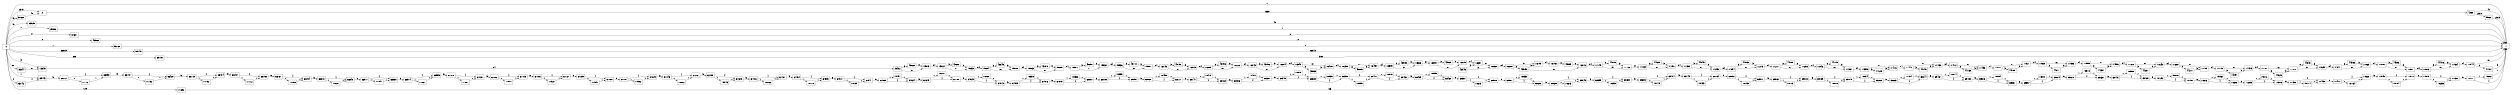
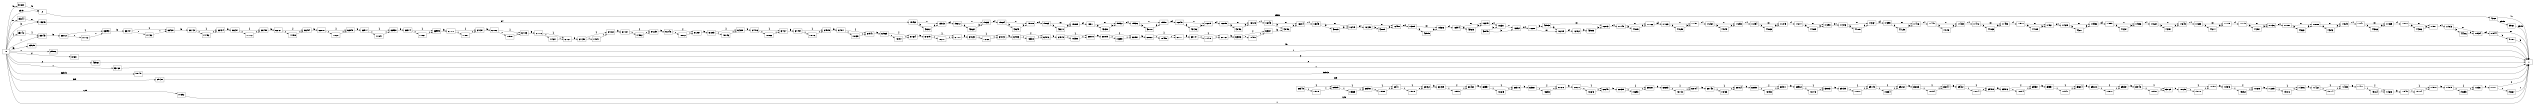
  digraph {
    rankdir=LR
    node [shape=rectangle]
    2
    4268
    1
    5982
    15344
    15345
    15492
    15513
    43602
    15612
    15633
    43622
    15684
    15708
    43645
    15863
    15889
    43670
    15911
    15932
    43690
    15936
    15957
    43710
    16048
    16075
    43736
    n28 [label=16805]
    16126
    43756
    16243
    16284
    43796
    16345
    16415
    43865
    16429
    16450
    43885
    16505
    16526
    43905
    16594
    16615
    43925
    16631
    16652
    16688
    43945
    16709
    43965
    16792
    16813
    43985
    17145
    17166
    44005
    17169
    17190
    44025
    17232
    17253
    44045
    17254
    17275
    44065
    17277
    17298
    44085
    17346
    17367
    44105
    17395
    17416
    44125
    17448
    17469
    44145
    17472
    17493
    44165
    17500
    17521
    44185
    17529
    17556
    44211
    17559
    17586
    44237
    17622
    17643
    44257
    17688
    17709
    44277
    17715
    17736
    44297
    17781
    17808
    44323
    17829
    44343
    17841
    17865
    44366
    17880
    17901
    44386
    17913
    17934
    44406
    17944
    47787
    23925
    29906
    31620
    37601
    43582
    53768
    59749
    65730
    65742
    65743
    66072
    66093
    77712
    66407
    66428
    77732
    66713
    66734
    77752
    66737
    66758
    77772
    66767
    66794
    77798
    66818
    66848
    77827
    66917
    66938
    77847
    66974
    66995
    77867
    67010
    67031
    77887
    67082
    67103
    77907
    67106
    67127
    77927
    67139
    67160
    77947
    67187
    67223
    77982
    67246
    67267
    78002
    67283
    67328
    78046
    67406
    67427
    78066
    67454
    67505
    78116
    67517
    67541
    78139
    67565
    67624
    78197
    67679
    67700
    78217
    67823
    67873
    78266
    67903
    67976
    78338
    67979
    68000
    78358
    68009
    68051
    78399
    68060
    68117
    78455
    68147
    68168
    78475
    68306
    68327
    78495
    68348
    68369
    78515
    68390
    78535
    68411
    78555
    68432
    78575
    68439
    68460
    78595
    68557
    68578
    78615
    68587
    68626
    78653
    68628
    68649
    78673
    68659
    68680
    78693
    68683
    68704
    78713
    68743
    68764
    78733
    68890
    68911
    78753
    68982
    69003
    78773
    69139
    69175
    78808
    69202
    78834
    69223
    69244
    78854
    69467
    69488
    78874
    69516
    69537
    78894
    69557
    69604
    78940
    69618
    69657
    78978
    69748
    69769
    78998
    70129
    70150
    79018
    70573
    70608
    79052
    71285
    71306
    79072
    71422
    71465
    79114
    71477
    71528
    79164
    71549
    71570
    79184
    71579
    71651
    79255
    71711
    79267
    77692
    0
    2 -> 4268 [label=2559]
    4268 -> 1 [label=40]
    4268 -> 5982 [label=2519]
    5982 -> 1 [label=2519]
    15344 -> 15345 [label=81]
    15345 -> 15492 [label=84]
    15492 -> 15513 [label=81]
    15492 -> 43602 [label=3]
    15513 -> 15612 [label=84]
    43602 -> 15513 [label=3]
    15612 -> 15633 [label=81]
    15612 -> 43622 [label=3]
    15633 -> 15684 [label=84]
    43622 -> 15633 [label=3]
    15684 -> 15708 [label=81]
    15684 -> 43645 [label=3]
    15708 -> 15863 [label=84]
    43645 -> 15708 [label=3]
    15863 -> 15889 [label=81]
    15863 -> 43670 [label=3]
    15889 -> 15911 [label=84]
    43670 -> 15889 [label=3]
    15911 -> 15932 [label=81]
    15911 -> 43690 [label=3]
    15932 -> 15936 [label=84]
    43690 -> 15932 [label=3]
    15936 -> 15957 [label=81]
    15936 -> 43710 [label=3]
    15957 -> 16048 [label=84]
    43710 -> 15957 [label=3]
    16048 -> 16075 [label=81]
    16048 -> 43736 [label=3]
    16075 -> n28 [label=84]
    43736 -> 16075 [label=3]
    n28 -> 16126 [label=81]
    n28 -> 43756 [label=3]
    16126 -> 16243 [label=84]
    43756 -> 16126 [label=3]
    16243 -> 16284 [label=81]
    16243 -> 43796 [label=3]
    16284 -> 16345 [label=84]
    43796 -> 16284 [label=3]
    16345 -> 16415 [label=81]
    16345 -> 43865 [label=3]
    16415 -> 16429 [label=84]
    43865 -> 16415 [label=3]
    16429 -> 16450 [label=81]
    16429 -> 43885 [label=3]
    16450 -> 16505 [label=84]
    43885 -> 16450 [label=3]
    16505 -> 16526 [label=81]
    16505 -> 43905 [label=3]
    16526 -> 16594 [label=84]
    43905 -> 16526 [label=3]
    16594 -> 16615 [label=81]
    16594 -> 43925 [label=3]
    16615 -> 16631 [label=84]
    43925 -> 16615 [label=3]
    16631 -> 16652 [label=81]
    16652 -> 16688 [label=84]
    16688 -> 16709 [label=81]
    16688 -> 43965 [label=3]
    43945 -> 16631 [label=3]
    43945 -> 16652 [label=3]
    16709 -> 16792 [label=84]
    43965 -> 16709 [label=3]
    43965 -> 16813 [label=81]
    16792 -> 43985 [label=3]
    16813 -> 17145 [label=84]
    43985 -> 16813 [label=3]
    17145 -> 17166 [label=81]
    17145 -> 44005 [label=3]
    17166 -> 17169 [label=84]
    44005 -> 17166 [label=3]
    17169 -> 17190 [label=81]
    17169 -> 44025 [label=3]
    17190 -> 17232 [label=84]
    44025 -> 17190 [label=3]
    17232 -> 17253 [label=81]
    17232 -> 44045 [label=3]
    17253 -> 17254 [label=84]
    44045 -> 17253 [label=3]
    17254 -> 17275 [label=81]
    17254 -> 44065 [label=3]
    17275 -> 17277 [label=84]
    44065 -> 17275 [label=3]
    17277 -> 17298 [label=81]
    17277 -> 44085 [label=3]
    17298 -> 17346 [label=84]
    44085 -> 17298 [label=3]
    17346 -> 17367 [label=81]
    17346 -> 44105 [label=3]
    17367 -> 17395 [label=84]
    44105 -> 17367 [label=3]
    17395 -> 17416 [label=81]
    17395 -> 44125 [label=3]
    17416 -> 17448 [label=84]
    44125 -> 17416 [label=3]
    17448 -> 17469 [label=81]
    17448 -> 44145 [label=3]
    17469 -> 17472 [label=84]
    44145 -> 17469 [label=3]
    17472 -> 17493 [label=81]
    17472 -> 44165 [label=3]
    17493 -> 17500 [label=84]
    44165 -> 17493 [label=3]
    17500 -> 17521 [label=81]
    17500 -> 44185 [label=3]
    17521 -> 17529 [label=84]
    44185 -> 17521 [label=3]
    17529 -> 17556 [label=81]
    17529 -> 44211 [label=3]
    17556 -> 17559 [label=84]
    44211 -> 17556 [label=3]
    17559 -> 17586 [label=81]
    17559 -> 44237 [label=3]
    17586 -> 17622 [label=84]
    44237 -> 17586 [label=3]
    17622 -> 17643 [label=81]
    17622 -> 44257 [label=3]
    17643 -> 17688 [label=84]
    44257 -> 17643 [label=3]
    17688 -> 17709 [label=81]
    17688 -> 44277 [label=3]
    17709 -> 17715 [label=84]
    44277 -> 17709 [label=3]
    17715 -> 17736 [label=81]
    17715 -> 44297 [label=3]
    17736 -> 17781 [label=84]
    44297 -> 17736 [label=3]
    17781 -> 17808 [label=81]
    17781 -> 44323 [label=3]
    17808 -> 17829 [label=81]
    17808 -> 44343 [label=8]
    44323 -> 17808 [label=3]
    17829 -> 17841 [label=84]
    44343 -> 17829 [label=3]
    17841 -> 17865 [label=81]
    17841 -> 44366 [label=3]
    17865 -> 17880 [label=84]
    44366 -> 17865 [label=3]
    17880 -> 17901 [label=81]
    17880 -> 44386 [label=3]
    17901 -> 17913 [label=84]
    44386 -> 17901 [label=3]
    17913 -> 17934 [label=81]
    17913 -> 44406 [label=3]
    17934 -> 17944 [label=84]
    44406 -> 17934 [label=3]
    17944 -> 1 [label=81]
    17944 -> 47787 [label=3]
    47787 -> 1 [label=3]
    23925 -> 1 [label=49]
    29906 -> 1 [label=1]
    31620 -> 2 [label=40]
    37601 -> 1 [label=2]
    43582 -> 1 [label=2]
    53768 -> 1 [label=1]
    59749 -> 1 [label=36573]
    65730 -> 1 [label=309]
    65742 -> 65743 [label=4]
    65743 -> 66072 [label=5]
    66072 -> 66093 [label=4]
    66072 -> 77712 [label=1]
    66093 -> 66407 [label=5]
    77712 -> 66093 [label=1]
    66407 -> 66428 [label=4]
    66407 -> 77732 [label=1]
    66428 -> 66713 [label=5]
    77732 -> 66428 [label=1]
    66713 -> 66734 [label=4]
    66713 -> 77752 [label=1]
    66734 -> 66737 [label=5]
    77752 -> 66734 [label=1]
    66737 -> 66758 [label=4]
    66737 -> 77772 [label=1]
    66758 -> 66767 [label=5]
    77772 -> 66758 [label=1]
    66767 -> 66794 [label=4]
    66767 -> 77798 [label=1]
    66794 -> 66818 [label=5]
    77798 -> 66794 [label=1]
    66818 -> 66848 [label=4]
    66818 -> 77827 [label=1]
    66848 -> 66917 [label=5]
    77827 -> 66848 [label=1]
    66917 -> 66938 [label=4]
    66917 -> 77847 [label=1]
    66938 -> 66974 [label=5]
    77847 -> 66938 [label=1]
    66974 -> 66995 [label=4]
    66974 -> 77867 [label=1]
    66995 -> 67010 [label=5]
    77867 -> 66995 [label=1]
    67010 -> 67031 [label=4]
    67010 -> 77887 [label=1]
    67031 -> 67082 [label=5]
    77887 -> 67031 [label=1]
    67082 -> 67103 [label=4]
    67082 -> 77907 [label=1]
    67103 -> 67106 [label=5]
    77907 -> 67103 [label=1]
    67106 -> 67127 [label=4]
    67106 -> 77927 [label=1]
    67127 -> 67139 [label=5]
    77927 -> 67127 [label=1]
    67139 -> 67160 [label=4]
    67139 -> 77947 [label=1]
    67160 -> 67187 [label=5]
    77947 -> 67160 [label=1]
    67187 -> 67223 [label=4]
    67187 -> 77982 [label=1]
    67223 -> 67246 [label=5]
    77982 -> 67223 [label=1]
    67246 -> 67267 [label=4]
    67246 -> 78002 [label=1]
    67267 -> 67283 [label=5]
    78002 -> 67267 [label=1]
    67283 -> 67328 [label=4]
    67283 -> 78046 [label=1]
    67328 -> 67406 [label=5]
    78046 -> 67328 [label=1]
    67406 -> 67427 [label=4]
    67406 -> 78066 [label=1]
    67427 -> 67454 [label=5]
    78066 -> 67427 [label=1]
    67454 -> 67505 [label=4]
    67454 -> 78116 [label=1]
    67505 -> 67517 [label=5]
    78116 -> 67505 [label=1]
    67517 -> 67541 [label=4]
    67517 -> 78139 [label=1]
    67541 -> 67565 [label=5]
    78139 -> 67541 [label=1]
    67565 -> 67624 [label=4]
    67565 -> 78197 [label=1]
    67624 -> 67679 [label=5]
    78197 -> 67624 [label=1]
    67679 -> 67700 [label=4]
    67679 -> 78217 [label=1]
    67700 -> 67823 [label=5]
    78217 -> 67700 [label=1]
    67823 -> 67873 [label=4]
    67823 -> 78266 [label=1]
    67873 -> 67903 [label=5]
    78266 -> 67873 [label=1]
    67903 -> 67976 [label=4]
    67903 -> 78338 [label=1]
    67976 -> 67979 [label=5]
    78338 -> 67976 [label=1]
    67979 -> 68000 [label=4]
    67979 -> 78358 [label=1]
    68000 -> 68009 [label=5]
    78358 -> 68000 [label=1]
    68009 -> 68051 [label=4]
    68009 -> 78399 [label=1]
    68051 -> 68060 [label=5]
    78399 -> 68051 [label=1]
    68060 -> 68117 [label=4]
    68060 -> 78455 [label=1]
    68117 -> 68147 [label=5]
    78455 -> 68117 [label=1]
    68147 -> 68168 [label=4]
    68147 -> 78475 [label=1]
    68168 -> 68306 [label=5]
    78475 -> 68168 [label=1]
    68306 -> 68327 [label=4]
    68306 -> 78495 [label=1]
-   68327 -> 68348 [label=5]
+   68327 -> 43796 [label=5]
    78495 -> 68327 [label=1]
    68348 -> 68369 [label=4]
    68348 -> 78515 [label=1]
    68369 -> 68390 [label=4]
    68369 -> 78535 [label=1]
    78515 -> 68369 [label=1]
    68390 -> 68411 [label=4]
    68390 -> 78555 [label=1]
    78535 -> 68390 [label=1]
    68411 -> 68432 [label=4]
    68411 -> 78575 [label=1]
    78555 -> 68411 [label=1]
    68432 -> 68439 [label=5]
    78575 -> 68432 [label=1]
    68439 -> 68460 [label=4]
    68439 -> 78595 [label=1]
    68460 -> 68557 [label=5]
    78595 -> 68460 [label=1]
    68557 -> 68578 [label=4]
    68557 -> 78615 [label=1]
    68578 -> 68587 [label=5]
    78615 -> 68578 [label=1]
    68587 -> 68626 [label=4]
    68587 -> 78653 [label=1]
    68626 -> 68628 [label=5]
    78653 -> 68626 [label=1]
    68628 -> 68649 [label=4]
    68628 -> 78673 [label=1]
    68649 -> 68659 [label=5]
    78673 -> 68649 [label=1]
    68659 -> 68680 [label=4]
    68659 -> 78693 [label=1]
    68680 -> 68683 [label=5]
    78693 -> 68680 [label=1]
    68683 -> 68704 [label=4]
    68683 -> 78713 [label=1]
    68704 -> 68743 [label=5]
    78713 -> 68704 [label=1]
    68743 -> 68764 [label=4]
    68743 -> 78733 [label=1]
    68764 -> 68890 [label=5]
    78733 -> 68764 [label=1]
    68890 -> 68911 [label=4]
    68890 -> 78753 [label=1]
    68911 -> 68982 [label=5]
    78753 -> 68911 [label=1]
    68982 -> 69003 [label=4]
    68982 -> 78773 [label=1]
    69003 -> 69139 [label=5]
    78773 -> 69003 [label=1]
    69139 -> 69175 [label=4]
    69139 -> 78808 [label=1]
    69175 -> 69202 [label=4]
    69175 -> 78834 [label=1]
    78808 -> 69175 [label=1]
    69202 -> 69223 [label=5]
    78834 -> 69202 [label=1]
    69223 -> 69244 [label=4]
    69223 -> 78854 [label=1]
    69244 -> 69467 [label=5]
    78854 -> 69244 [label=1]
    69467 -> 69488 [label=4]
    69467 -> 78874 [label=1]
    69488 -> 69516 [label=5]
    78874 -> 69488 [label=1]
    69516 -> 69537 [label=4]
    69516 -> 78894 [label=1]
    69537 -> 69557 [label=5]
    78894 -> 69537 [label=1]
    69557 -> 69604 [label=4]
    69557 -> 78940 [label=1]
    69604 -> 69618 [label=5]
    78940 -> 69604 [label=1]
    69618 -> 69657 [label=4]
    69618 -> 78978 [label=1]
    69657 -> 69748 [label=5]
    78978 -> 69657 [label=1]
    69748 -> 69769 [label=4]
    69748 -> 78998 [label=1]
    69769 -> 70129 [label=5]
    78998 -> 69769 [label=1]
    70129 -> 70150 [label=4]
    70129 -> 79018 [label=1]
    70150 -> 70573 [label=5]
    79018 -> 70150 [label=1]
    70573 -> 70608 [label=4]
    70573 -> 79052 [label=1]
    70608 -> 71285 [label=5]
    79052 -> 70608 [label=1]
    71285 -> 71306 [label=4]
    71285 -> 79072 [label=1]
    71306 -> 71422 [label=5]
    79072 -> 71306 [label=1]
    71422 -> 71465 [label=4]
    71422 -> 79114 [label=1]
    71465 -> 71477 [label=5]
    79114 -> 71465 [label=1]
    71477 -> 71528 [label=4]
    71477 -> 79164 [label=1]
    71528 -> 71549 [label=5]
    79164 -> 71528 [label=1]
    71549 -> 71570 [label=4]
    71549 -> 79184 [label=1]
    71570 -> 71579 [label=5]
    79184 -> 71570 [label=1]
    71579 -> 71651 [label=4]
    71579 -> 79255 [label=1]
    71651 -> 71711 [label=5]
    79255 -> 71651 [label=1]
    71711 -> 1 [label=4]
    71711 -> 79267 [label=1]
    79267 -> 1 [label=1]
    77692 -> 1 [label=725]
    0 -> 2 [label=2519]
    0 -> 1 [label=1]
    0 -> 15344 [label=81]
    0 -> 15345 [label=3]
    0 -> 23925 [label=49]
    0 -> 29906 [label=1]
    0 -> 31620 [label=40]
    0 -> 37601 [label=2]
    0 -> 43582 [label=2]
    0 -> 53768 [label=1]
    0 -> 59749 [label=36573]
    0 -> 65730 [label=309]
    0 -> 65742 [label=4]
    0 -> 65743 [label=1]
    0 -> 77692 [label=725]
  }
